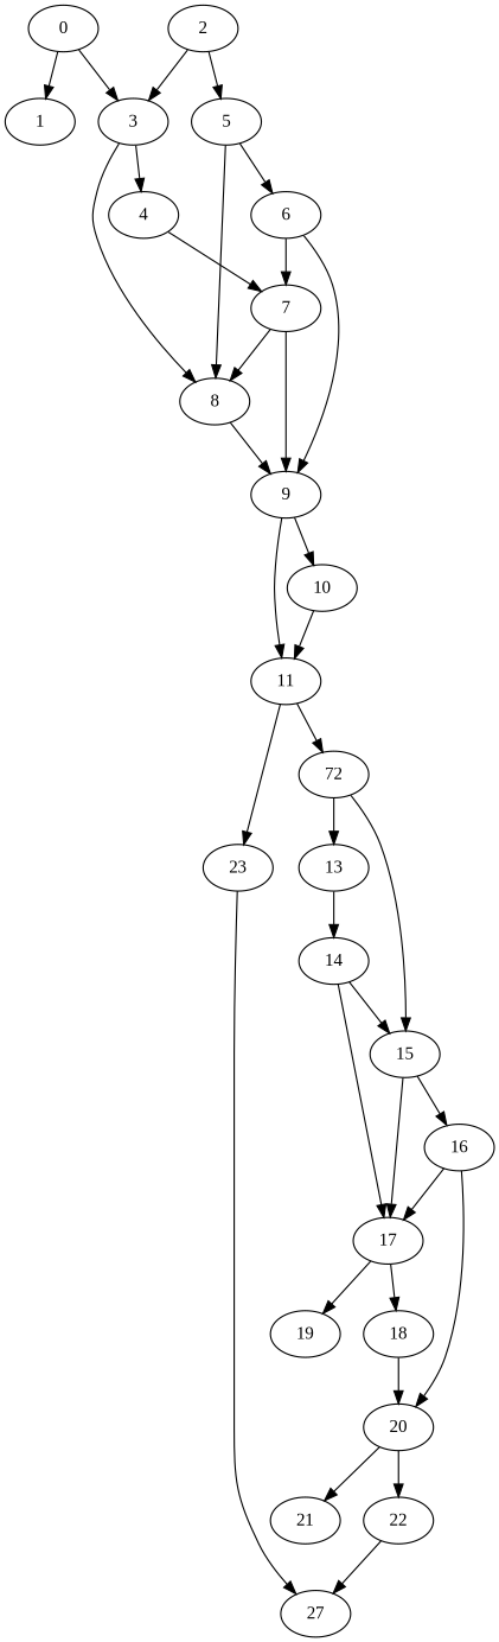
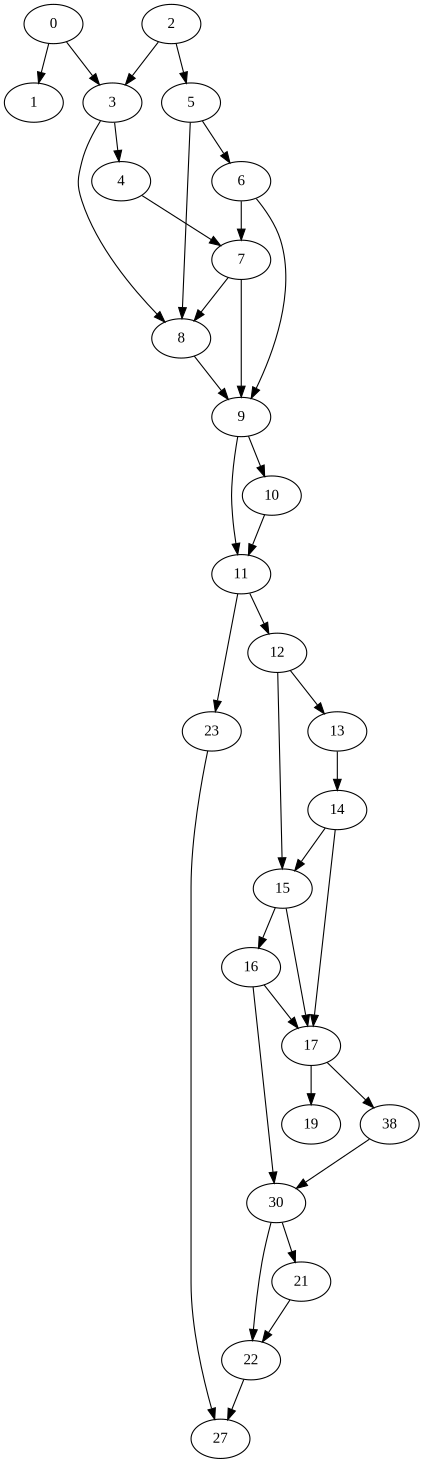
  digraph {
    fontname="Liberation Serif"
    node [fontname="Liberation Serif"]
    edge [fontname="Liberation Serif"]
    0
    1
    3
    4
    8
    2
    5
    7
    9
    6
    10
    11
-   12 [label=72]
+   12
    23
    13
    15
    n17 [label=27]
    14
    17
    16
-   18
+   18 [label=38]
    19
-   20
+   20 [label=30]
    21
    22
    0 -> 1
    0 -> 3
    3 -> 4
    3 -> 8
    4 -> 7
    8 -> 9
    2 -> 3
    2 -> 5
    5 -> 8
    5 -> 6
    7 -> 8
    7 -> 9
    9 -> 10
    9 -> 11
    6 -> 7
    6 -> 9
    10 -> 11
    11 -> 12
    11 -> 23
    12 -> 13
    12 -> 15
    23 -> n17
    13 -> 14
    15 -> 17
    15 -> 16
    14 -> 15
    14 -> 17
    17 -> 18
    17 -> 19
    16 -> 17
    16 -> 20
    18 -> 20
    20 -> 21
    20 -> 22
+   21 -> 22
    22 -> n17
  }
